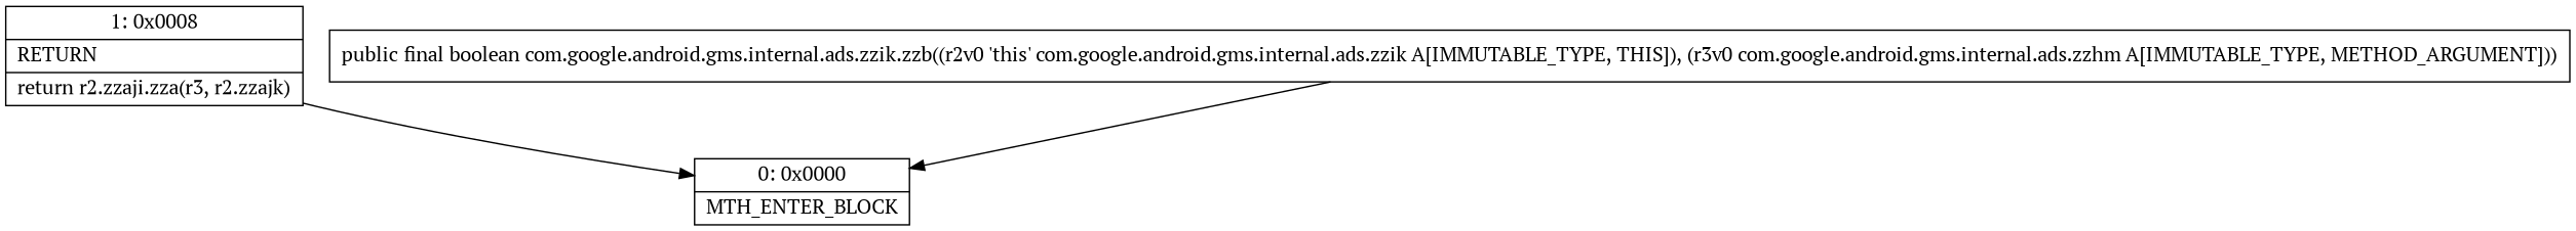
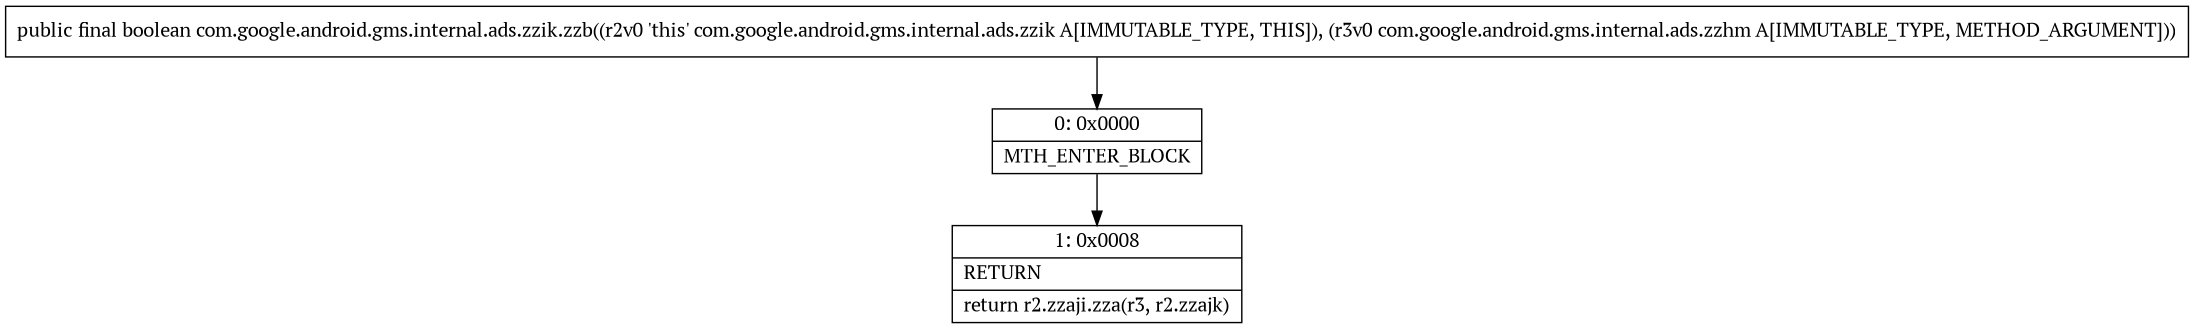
  digraph {
    fontname="PT Serif"
    node [shape=record fontname="PT Serif"]
    edge [fontname="PT Serif"]
    n1 [label="{0\:\ 0x0000|MTH_ENTER_BLOCK\l}"]
    n2 [label="{1\:\ 0x0008|RETURN\l|return r2.zzaji.zza(r3, r2.zzajk)\l}"]
    n3 [label="{public final boolean com.google.android.gms.internal.ads.zzik.zzb((r2v0 'this' com.google.android.gms.internal.ads.zzik A[IMMUTABLE_TYPE, THIS]), (r3v0 com.google.android.gms.internal.ads.zzhm A[IMMUTABLE_TYPE, METHOD_ARGUMENT])) }"]
-   n2 -> n1
+   n1 -> n2
    n3 -> n1
  }
